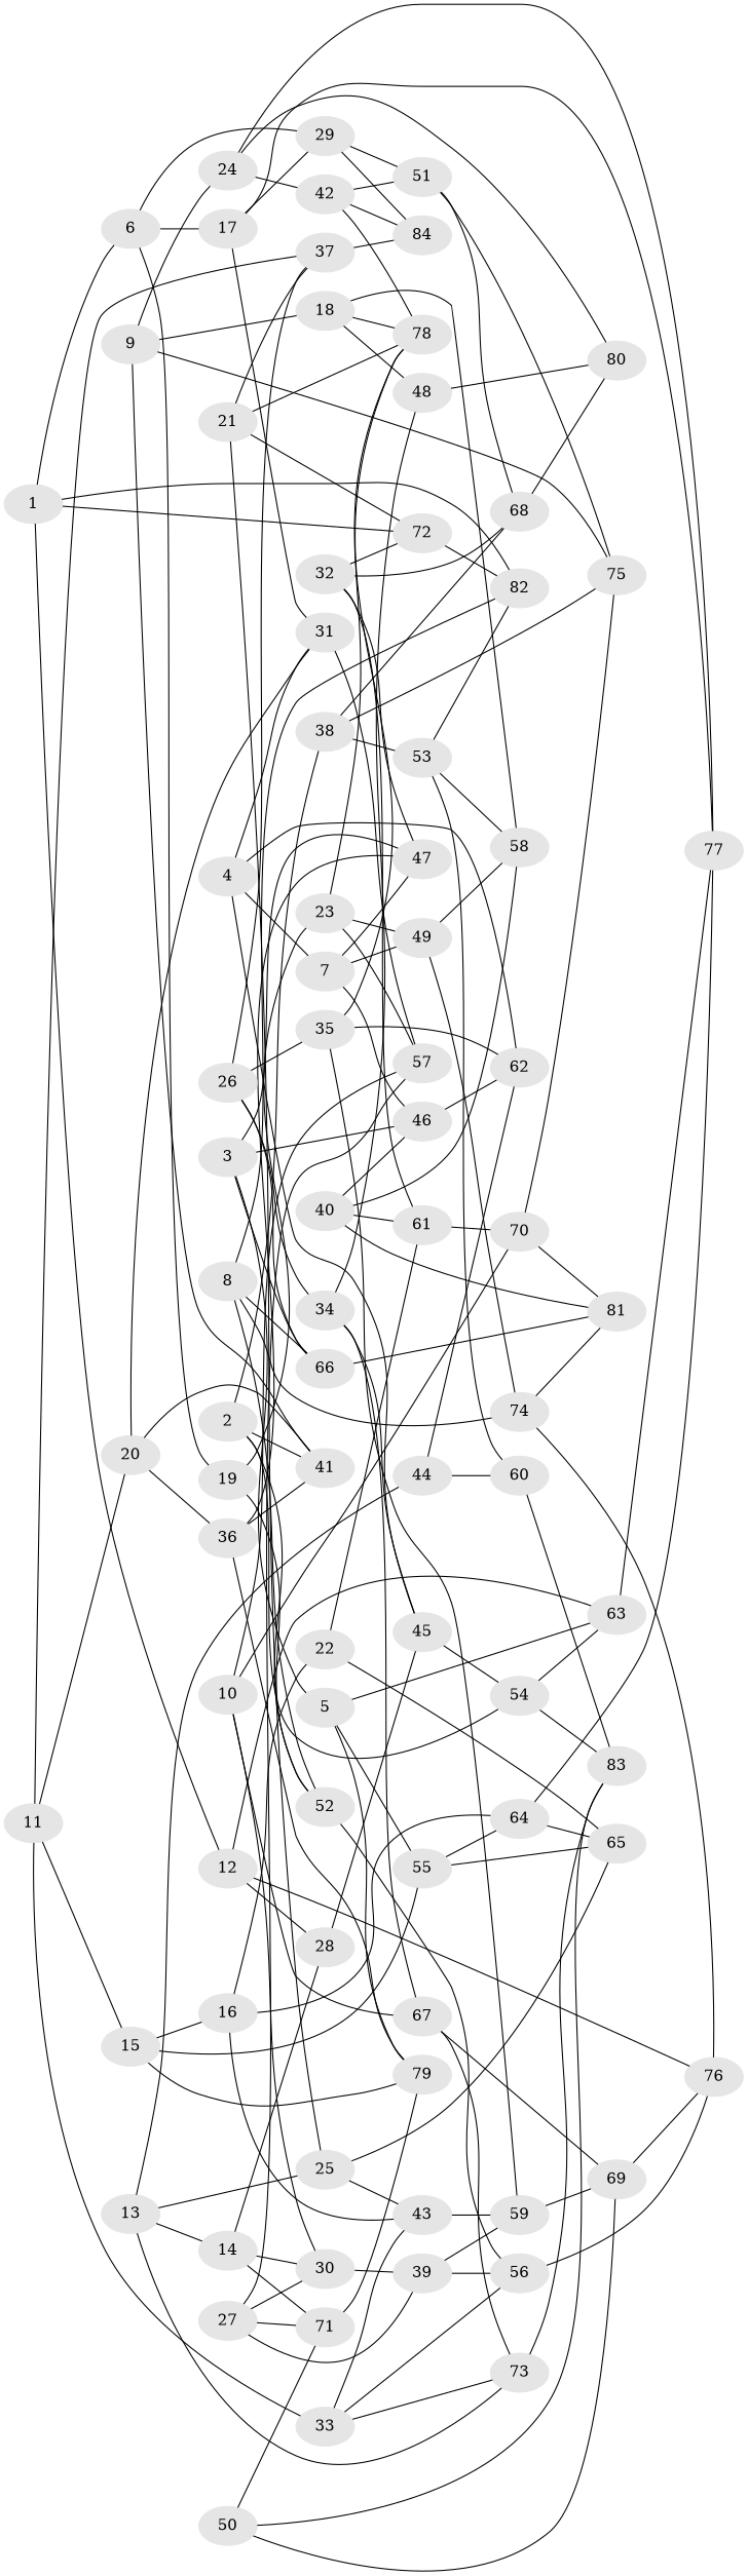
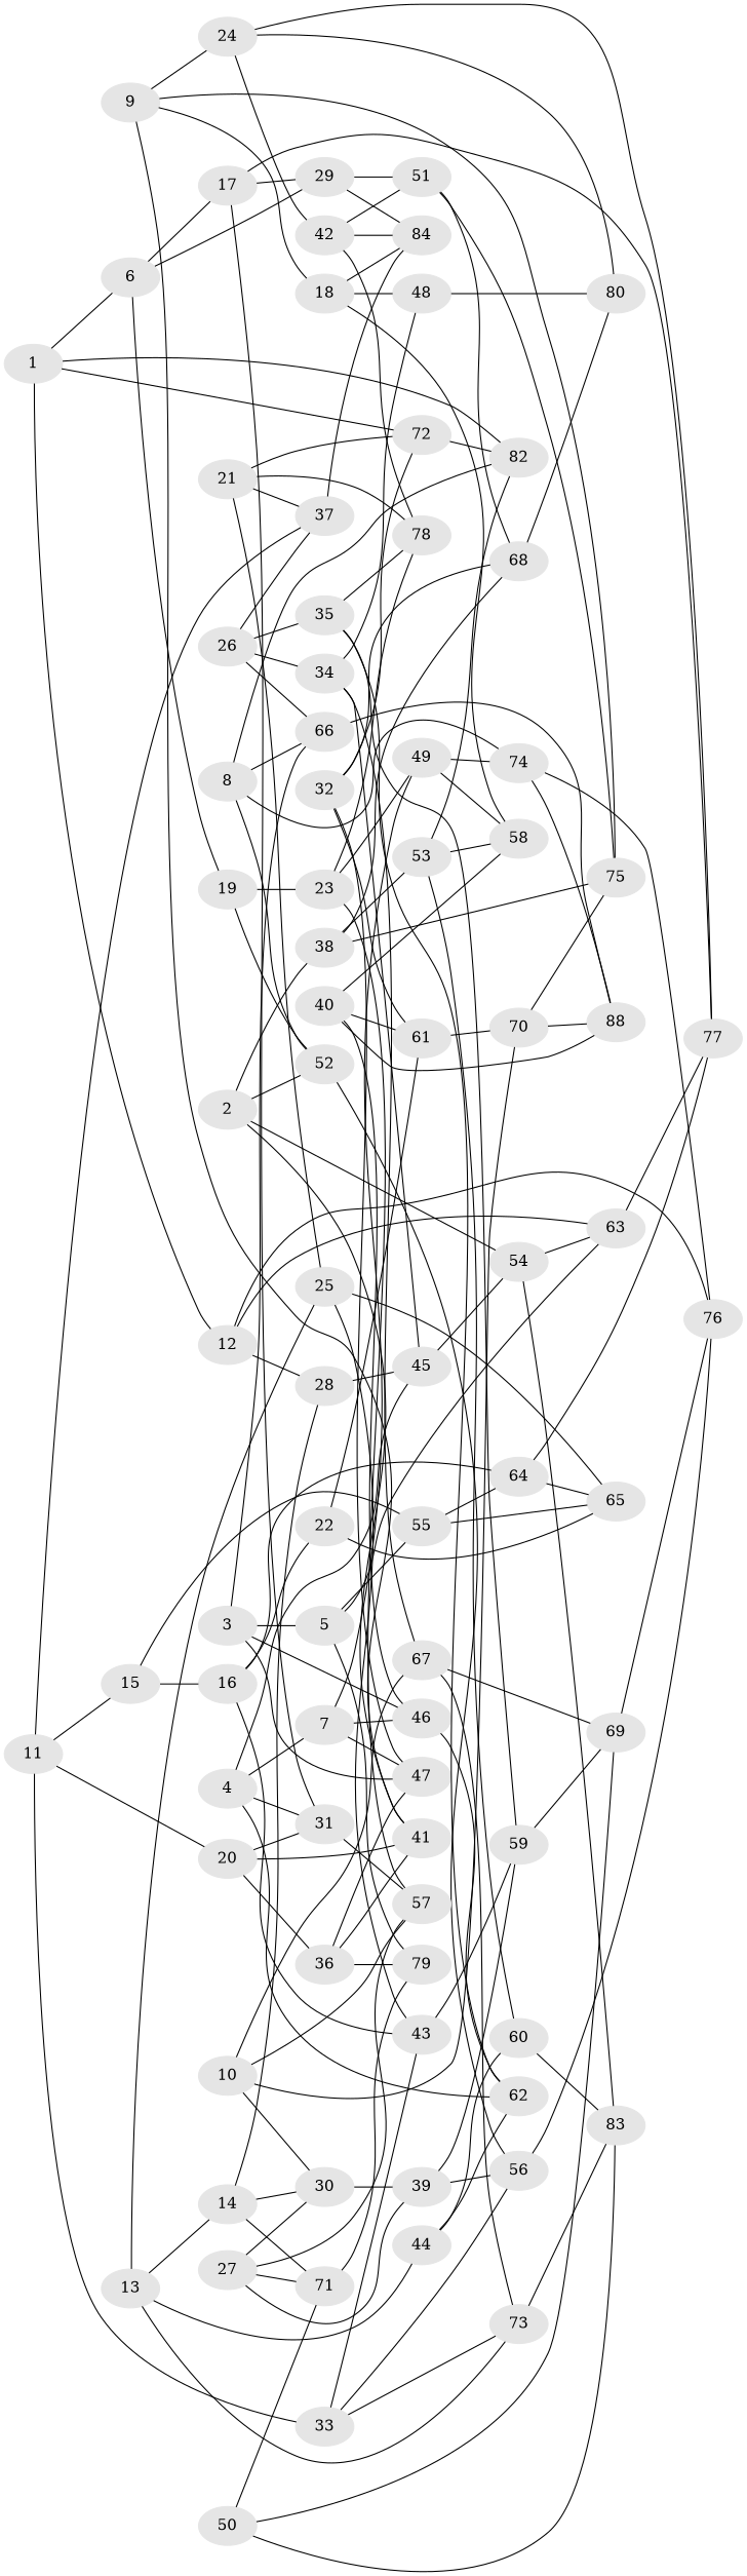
  graph {
    rankdir=LR
    node [color=gray90 style=filled]
    1
    6
    12
    72
    82
    17
    19
    29
    63
    28
    76
    2
    38
    41
    52
    54
    75
    68
    53
    56
    83
    3
    5
    46
    47
    66
    55
    79
    62
-   81
+   81 [label=88]
    4
    7
    31
    45
    49
    57
    64
    65
    77
    23
    84
    51
    74
    58
    8
    9
    18
    24
    48
    80
    42
    10
    30
    67
    70
    39
    73
    69
    11
    15
    20
    33
    37
    16
    36
    43
    13
    14
    25
    44
    71
    60
    22
    61
    59
    78
    21
    26
    34
    35
    27
    50
    32
    40
    1 -- 6
    1 -- 12
    1 -- 72
    1 -- 82
    6 -- 17
    6 -- 19
    6 -- 29
    12 -- 63
    12 -- 28
    12 -- 76
    72 -- 82
    17 -- 29
    17 -- 31
    17 -- 77
    19 -- 52
    19 -- 23
    29 -- 84
    29 -- 51
    63 -- 77
    28 -- 45
    2 -- 38
    2 -- 41
    2 -- 52
    2 -- 54
    38 -- 75
    38 -- 68
    38 -- 53
    52 -- 56
    54 -- 63
    54 -- 83
    68 -- 80
    53 -- 82
    53 -- 58
    53 -- 60
    56 -- 76
    3 -- 5
    3 -- 46
    3 -- 47
    3 -- 66
    5 -- 63
    5 -- 55
    5 -- 79
    46 -- 62
    66 -- 81
    55 -- 64
    55 -- 65
    4 -- 62
    4 -- 7
    4 -- 31
    4 -- 45
    7 -- 46
    7 -- 47
    7 -- 49
    31 -- 57
    45 -- 54
    49 -- 74
    49 -- 58
    64 -- 65
    64 -- 77
    23 -- 49
    23 -- 57
    23 -- 78
    51 -- 75
    51 -- 68
    74 -- 76
    74 -- 81
    8 -- 82
    8 -- 52
    8 -- 66
    8 -- 74
    9 -- 41
    9 -- 75
    9 -- 18
    9 -- 24
-   18 -- 78
+   18 -- 84
    18 -- 58
    18 -- 48
    24 -- 77
    24 -- 80
    24 -- 42
    48 -- 80
    42 -- 84
    42 -- 51
    42 -- 78
    10 -- 57
    10 -- 30
    10 -- 67
    10 -- 70
    30 -- 39
    67 -- 73
    67 -- 69
    70 -- 75
    70 -- 81
    39 -- 56
    39 -- 59
    73 -- 83
    69 -- 76
    11 -- 15
    11 -- 20
    11 -- 33
    11 -- 37
    15 -- 55
-   15 -- 79
    15 -- 16
    20 -- 41
    20 -- 31
    20 -- 36
    33 -- 56
    33 -- 73
    33 -- 43
    37 -- 84
    16 -- 64
    16 -- 43
    16 -- 22
    36 -- 41
    36 -- 47
    36 -- 79
    43 -- 59
    13 -- 73
    13 -- 14
    13 -- 25
    13 -- 44
    14 -- 28
    14 -- 30
    14 -- 71
    25 -- 65
    25 -- 43
    44 -- 62
    44 -- 60
    71 -- 79
    60 -- 83
    22 -- 65
    22 -- 61
    61 -- 70
    59 -- 69
    21 -- 72
    21 -- 37
    21 -- 25
    21 -- 78
    26 -- 66
    26 -- 37
    26 -- 34
    26 -- 35
    34 -- 45
    34 -- 48
    34 -- 67
    35 -- 62
    35 -- 59
    35 -- 78
    27 -- 57
    27 -- 30
    27 -- 39
    27 -- 71
    50 -- 83
    50 -- 69
    50 -- 71
    32 -- 72
    32 -- 68
    32 -- 47
    32 -- 61
    40 -- 46
    40 -- 81
    40 -- 58
    40 -- 61
  }
